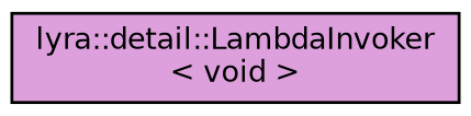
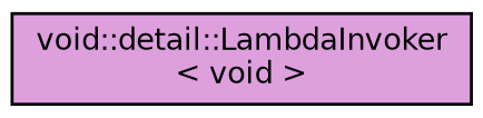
  digraph {
    rankdir=LR
-   n1 [color=black fillcolor=plum fontname=Helvetica fontsize=10 height=0.2 label="lyra::detail::LambdaInvoker\l\< void \>" shape=record style=filled width=0.4]
+   n1 [color=black fillcolor=plum fontname=Helvetica fontsize=10 height=0.2 label="void::detail::LambdaInvoker\l\< void \>" shape=record style=filled width=0.4]
  }
